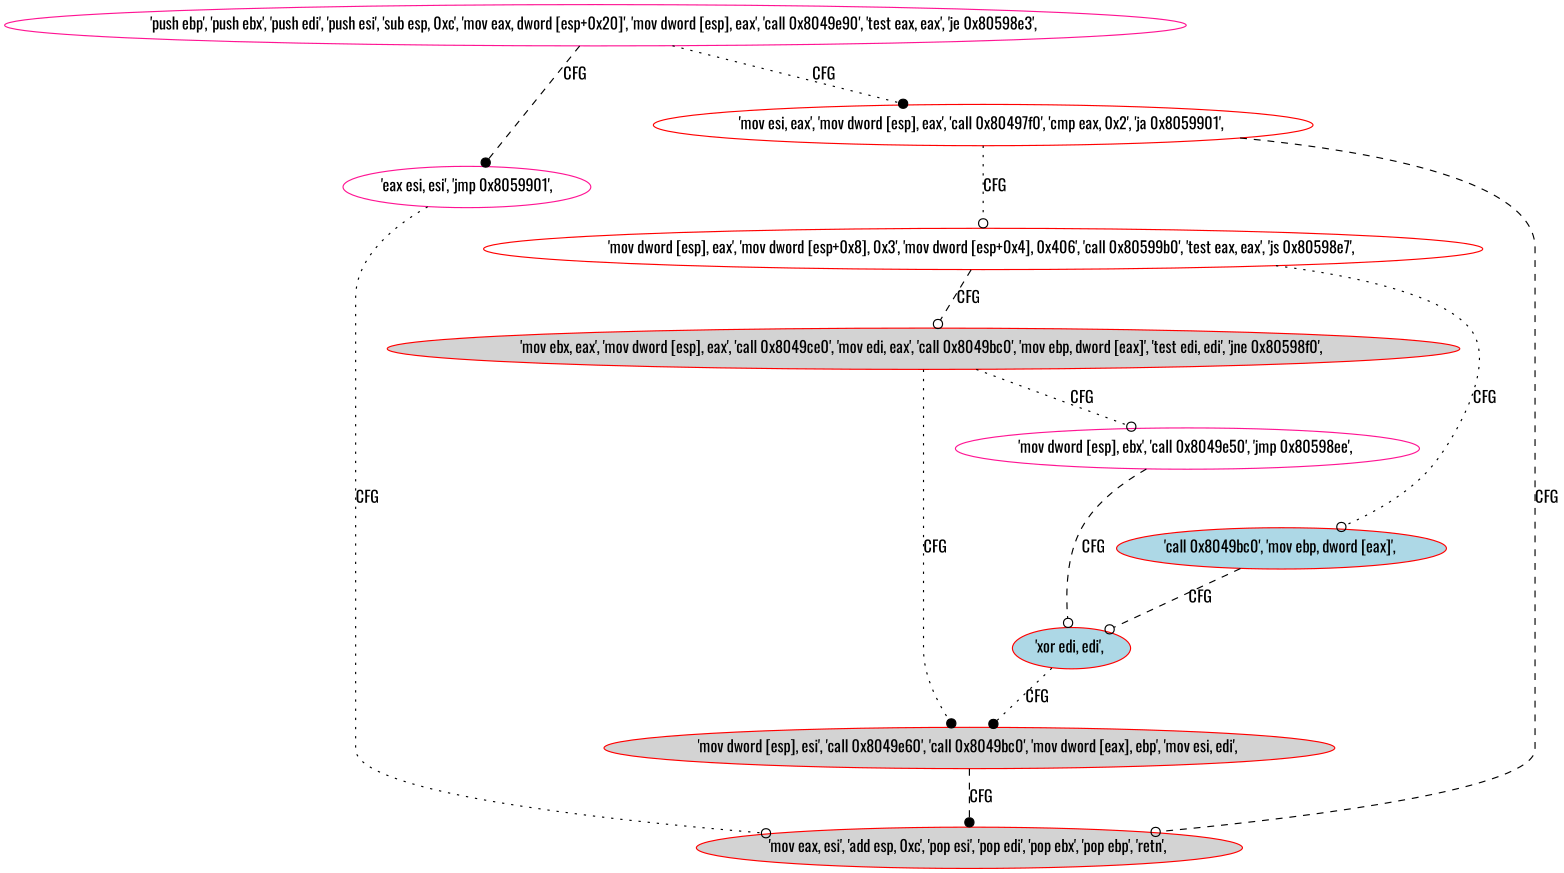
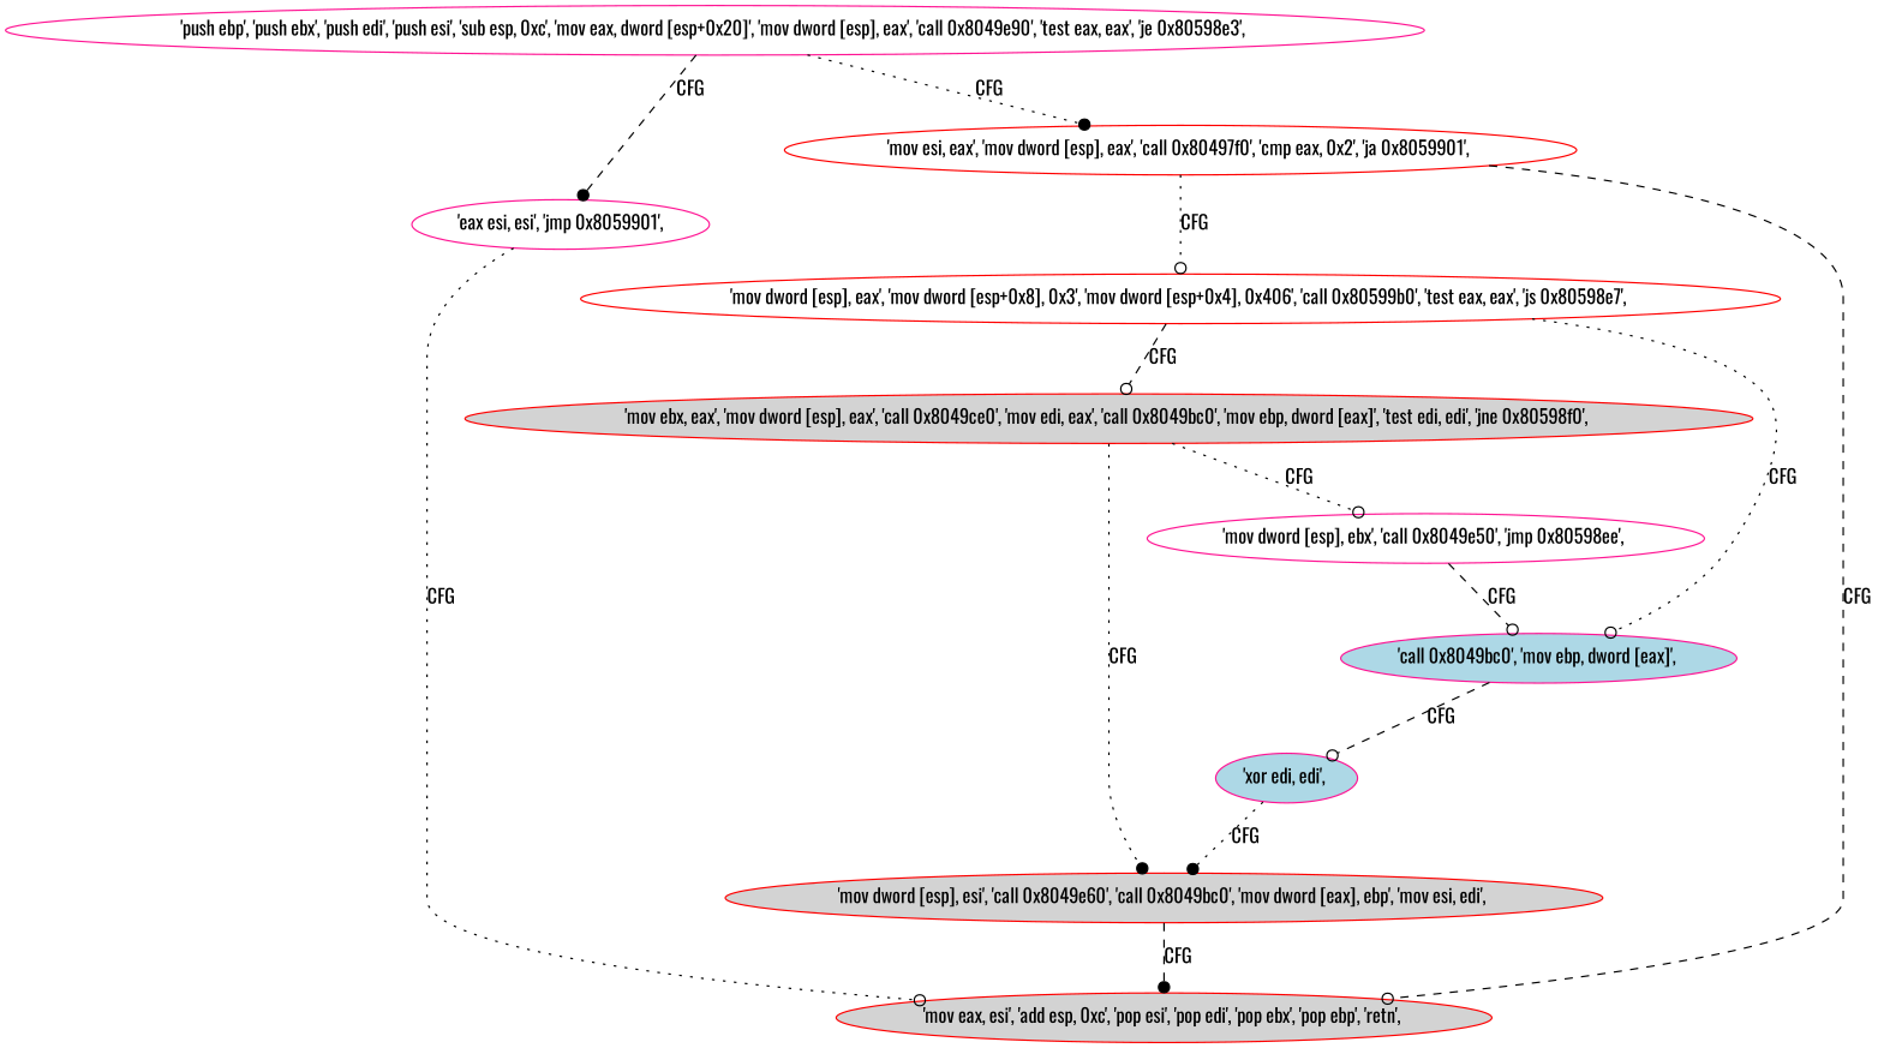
  digraph {
    fontname=Oswald
    node [color=red fillcolor=white fontname=Oswald style=filled]
    edge [arrowhead=odot fontname=Oswald style=dotted]
    n1 [color=deeppink label="'push ebp', 'push ebx', 'push edi', 'push esi', 'sub esp, 0xc', 'mov eax, dword [esp+0x20]', 'mov dword [esp], eax', 'call 0x8049e90', 'test eax, eax', 'je 0x80598e3', "]
    n2 [color=deeppink label="'eax esi, esi', 'jmp 0x8059901',"]
    n3 [label="'mov esi, eax', 'mov dword [esp], eax', 'call 0x80497f0', 'cmp eax, 0x2', 'ja 0x8059901', "]
    n4 [fillcolor=lightgrey label="'mov eax, esi', 'add esp, 0xc', 'pop esi', 'pop edi', 'pop ebx', 'pop ebp', 'retn', "]
    n5 [label="'mov dword [esp], eax', 'mov dword [esp+0x8], 0x3', 'mov dword [esp+0x4], 0x406', 'call 0x80599b0', 'test eax, eax', 'js 0x80598e7', "]
-   n6 [fillcolor=lightblue label="'call 0x8049bc0', 'mov ebp, dword [eax]', "]
+   n6 [color=deeppink fillcolor=lightblue label="'call 0x8049bc0', 'mov ebp, dword [eax]', "]
    n7 [fillcolor=lightgrey label="'mov ebx, eax', 'mov dword [esp], eax', 'call 0x8049ce0', 'mov edi, eax', 'call 0x8049bc0', 'mov ebp, dword [eax]', 'test edi, edi', 'jne 0x80598f0', "]
-   n8 [fillcolor=lightblue label="'xor edi, edi', "]
+   n8 [color=deeppink fillcolor=lightblue label="'xor edi, edi', "]
    n9 [fillcolor=lightgrey label="'mov dword [esp], esi', 'call 0x8049e60', 'call 0x8049bc0', 'mov dword [eax], ebp', 'mov esi, edi', "]
    n10 [color=deeppink label="'mov dword [esp], ebx', 'call 0x8049e50', 'jmp 0x80598ee', "]
    n1 -> n2 [arrowhead=dot label=CFG style=dashed]
    n1 -> n3 [arrowhead=dot label=CFG]
    n2 -> n4 [label=CFG]
    n3 -> n4 [label=CFG style=dashed]
    n3 -> n5 [label=CFG]
    n5 -> n6 [label=CFG]
    n5 -> n7 [label=CFG style=dashed]
    n6 -> n8 [label=CFG style=dashed]
    n7 -> n9 [arrowhead=dot label=CFG]
    n7 -> n10 [label=CFG]
    n8 -> n9 [arrowhead=dot label=CFG]
    n9 -> n4 [arrowhead=dot label=CFG style=dashed]
-   n10 -> n8 [label=CFG style=dashed]
+   n10 -> n6 [label=CFG style=dashed]
  }
